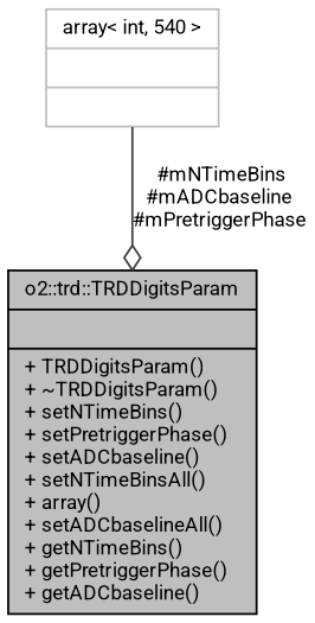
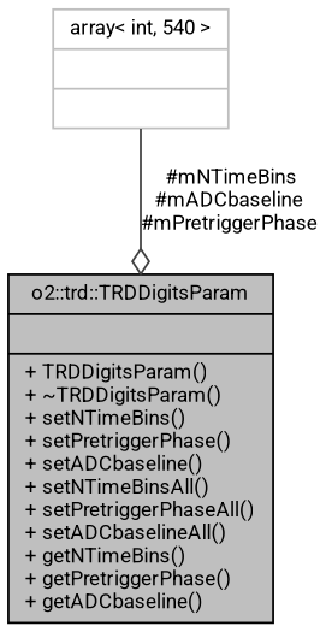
  digraph {
    fontname=Roboto
    node [fontname=Roboto fontsize=10 shape=record]
-   n1 [color=black fillcolor=grey75 fontcolor=black height=0.2 label="{o2::trd::TRDDigitsParam\n||+ TRDDigitsParam()\l+ ~TRDDigitsParam()\l+ setNTimeBins()\l+ setPretriggerPhase()\l+ setADCbaseline()\l+ setNTimeBinsAll()\l+ array()\l+ setADCbaselineAll()\l+ getNTimeBins()\l+ getPretriggerPhase()\l+ getADCbaseline()\l}" style=filled width=0.4]
+   n1 [color=black fillcolor=grey75 fontcolor=black height=0.2 label="{o2::trd::TRDDigitsParam\n||+ TRDDigitsParam()\l+ ~TRDDigitsParam()\l+ setNTimeBins()\l+ setPretriggerPhase()\l+ setADCbaseline()\l+ setNTimeBinsAll()\l+ setPretriggerPhaseAll()\l+ setADCbaselineAll()\l+ getNTimeBins()\l+ getPretriggerPhase()\l+ getADCbaseline()\l}" style=filled width=0.4]
    n2 [color=grey75 height=0.2 label="{array\< int, 540 \>\n||}" width=0.4]
    n2 -> n1 [arrowhead=odiamond color=grey25 fontname=Roboto fontsize=10 label=" #mNTimeBins\n#mADCbaseline\n#mPretriggerPhase" labelfontname=Helvetica labelfontsize=10 style=solid]
  }
